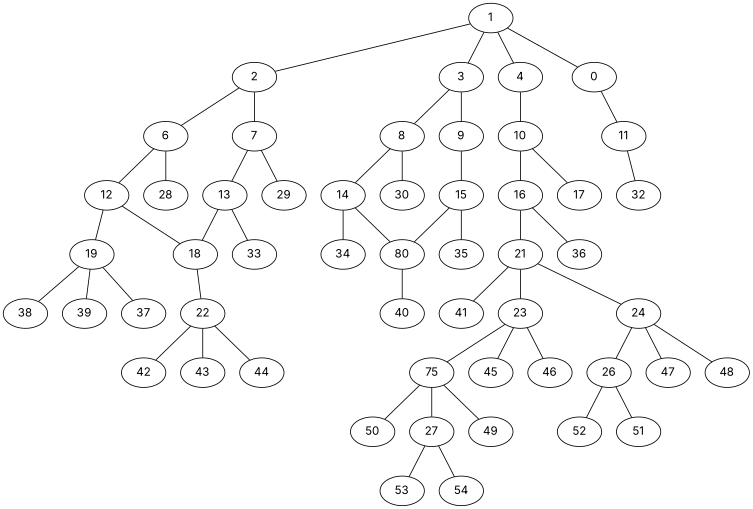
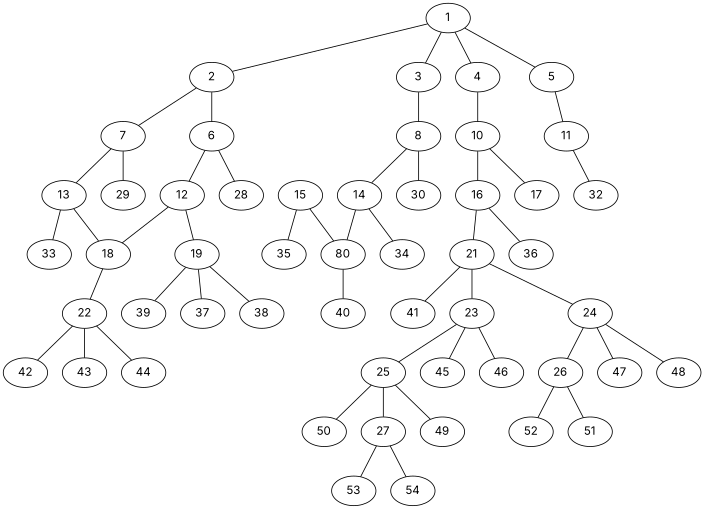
  graph {
    fontname=Inter
    node [chem=H fontname=Inter]
    edge [fontname=Inter valence=1]
    1 [chem=C]
    2 [chem=C]
    3 [chem=C]
    4 [chem=O]
-   5 [chem=C label=0]
+   5 [chem=C]
    6 [chem=C]
    7 [chem=C]
    8 [chem=C]
-   9 [chem=C]
    10 [chem=C]
    11 [chem=C]
    12 [chem=C]
    28
    13 [chem=C]
    29
    14 [chem=C]
    30
    15 [chem=C]
    16 [chem=N]
    17 [chem=O]
    32
    18 [chem=C]
    19 [chem=C]
    33
    n25 [chem=C label=80]
    34
    35
    21 [chem=C]
    36
    22 [chem=C]
    37
    38
    39
    40
    23 [chem=C]
    24 [chem=C]
    41
    42
    43
    44
-   25 [chem=C label=75]
+   25 [chem=C]
    45
    46
    26 [chem=C]
    47
    48
    27 [chem=C]
    49
    50
    51
    52
    53
    54
    1 -- 2
    1 -- 3
    1 -- 4
    1 -- 5
    2 -- 6 [valence=2]
    2 -- 7
    3 -- 8 [valence=2]
-   3 -- 9
    4 -- 10
    5 -- 11 [valence=3]
    6 -- 12
    6 -- 28
    7 -- 13 [valence=2]
    7 -- 29
    8 -- 14
    8 -- 30
-   9 -- 15 [valence=2]
    10 -- 16
    10 -- 17 [valence=2]
    11 -- 32
    12 -- 18 [valence=2]
    12 -- 19
    13 -- 18
    13 -- 33
    14 -- n25 [valence=2]
    14 -- 34
    15 -- n25
    15 -- 35
    16 -- 21
    16 -- 36
    18 -- 22
    19 -- 37
    19 -- 38
    19 -- 39
    n25 -- 40
    21 -- 23
    21 -- 24
    21 -- 41
    22 -- 42
    22 -- 43
    22 -- 44
    23 -- 25
    23 -- 45
    23 -- 46
    24 -- 26
    24 -- 47
    24 -- 48
    25 -- 27
    25 -- 49
    25 -- 50
    26 -- 51
    26 -- 52
    27 -- 53
    27 -- 54
  }
